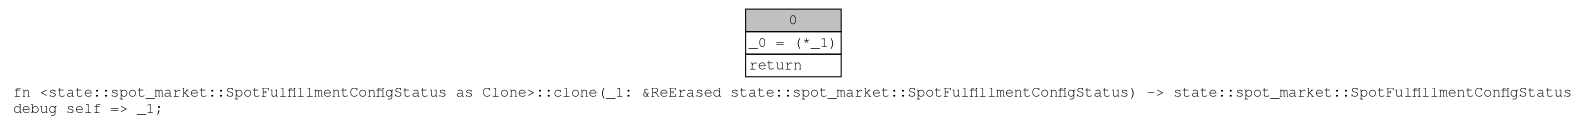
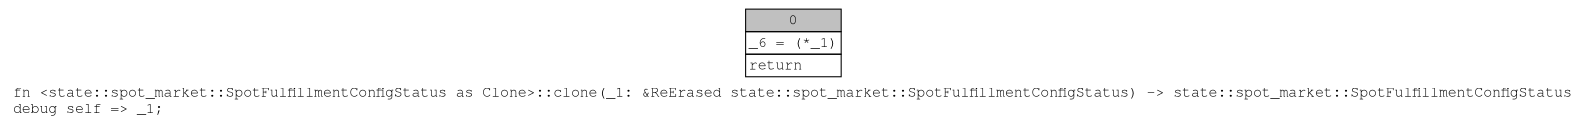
  digraph {
    fontname="Courier, monospace"
    label=<fn &lt;state::spot_market::SpotFulfillmentConfigStatus as Clone&gt;::clone(_1: &amp;ReErased state::spot_market::SpotFulfillmentConfigStatus) -&gt; state::spot_market::SpotFulfillmentConfigStatus<br align="left"/>debug self =&gt; _1;<br align="left"/>>
-   n1 [fontname="Courier, monospace" label=<<table border="0" cellborder="1" cellspacing="0"><tr><td bgcolor="gray" align="center" colspan="1">0</td></tr><tr><td align="left" balign="left">_0 = (*_1)<br/></td></tr><tr><td align="left">return</td></tr></table>> shape=none]
+   n1 [fontname="Courier, monospace" label=<<table border="0" cellborder="1" cellspacing="0"><tr><td bgcolor="gray" align="center" colspan="1">0</td></tr><tr><td align="left" balign="left">_6 = (*_1)<br/></td></tr><tr><td align="left">return</td></tr></table>> shape=none]
  }
